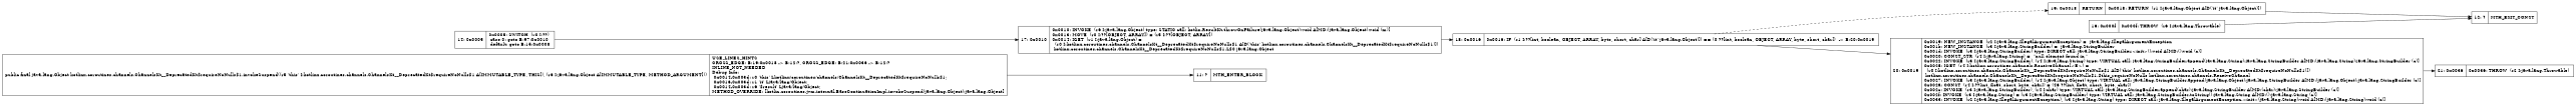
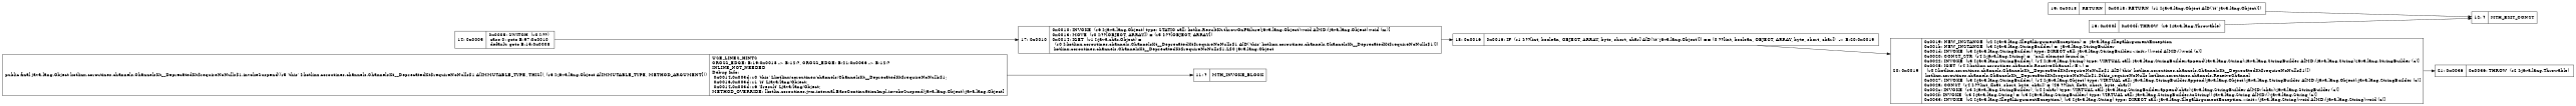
  digraph {
    rankdir=LR
    node [shape=record]
-   n1 [label="{11\:\ ?|MTH_ENTER_BLOCK\l}"]
+   n1 [label="{11\:\ ?|MTH_INVOKE_BLOCK\l}"]
    n2 [label="{14\:\ 0x0005|0x0005: SWITCH  (r0 I:??)\l case 0: goto B:97:0x0010\l default: goto B:15:0x0008 \l}"]
-   n3 [label="{17\:\ 0x0010|0x0010: INVOKE  (r6 I:java.lang.Object) type: STATIC call: kotlin.ResultKt.throwOnFailure(java.lang.Object):void A[MD:(java.lang.Object):void (m)]\l0x0013: MOVE  (r0 I:??[OBJECT, ARRAY]) = (r5 I:??[OBJECT, ARRAY]) \l0x0014: IGET  (r1 I:java.lang.Object) = \l  (r0 I:kotlinx.coroutines.channels.ChannelsKt__DeprecatedKt$requireNoNulls$1 A[D('this' kotlinx.coroutines.channels.ChannelsKt__DeprecatedKt$requireNoNulls$1)])\l kotlinx.coroutines.channels.ChannelsKt__DeprecatedKt$requireNoNulls$1.L$0 java.lang.Object \l}"]
+   n3 [label="{17\:\ 0x0010|0x0010: INVOKE  (r6 I:java.lang.Object) type: STATIC call: kotlin.ResultKt.throwOnFailure(java.lang.Object):void A[MD:(java.lang.Object):void (m)]\l0x0013: MOVE  (r0 I:??[OBJECT, ARRAY]) = (r5 I:??[OBJECT, ARRAY]) \l0x0014: IGET  (r1 I:java.char.Object) = \l  (r0 I:kotlinx.coroutines.channels.ChannelsKt__DeprecatedKt$requireNoNulls$1 A[D('this' kotlinx.coroutines.channels.ChannelsKt__DeprecatedKt$requireNoNulls$1)])\l kotlinx.coroutines.channels.ChannelsKt__DeprecatedKt$requireNoNulls$1.L$0 java.lang.Object \l}"]
    n4 [label="{18\:\ 0x0016|0x0016: IF  (r1 I:??[int, boolean, OBJECT, ARRAY, byte, short, char] A[D('it' java.lang.Object)]) == (0 ??[int, boolean, OBJECT, ARRAY, byte, short, char])  \-\> B:20:0x0019 \l}"]
    n5 [label="{16\:\ 0x000f|0x000f: THROW  (r6 I:java.lang.Throwable) \l}"]
    n6 [label="{12\:\ ?|MTH_EXIT_CONST\l}"]
    n7 [label="{19\:\ 0x0018|RETURN\l|0x0018: RETURN  (r1 I:java.lang.Object A[D('it' java.lang.Object)]) \l}"]
    n8 [label="{20\:\ 0x0019|0x0019: NEW_INSTANCE  (r2 I:java.lang.IllegalArgumentException) =  java.lang.IllegalArgumentException \l0x001b: NEW_INSTANCE  (r3 I:java.lang.StringBuilder) =  java.lang.StringBuilder \l0x001d: INVOKE  (r3 I:java.lang.StringBuilder) type: DIRECT call: java.lang.StringBuilder.\<init\>():void A[MD:():void (c)]\l0x0020: CONST_STR  (r4 I:java.lang.String) =  \"null element found in \" \l0x0022: INVOKE  (r3 I:java.lang.StringBuilder), (r4 I:java.lang.String) type: VIRTUAL call: java.lang.StringBuilder.append(java.lang.String):java.lang.StringBuilder A[MD:(java.lang.String):java.lang.StringBuilder (c)]\l0x0025: IGET  (r4 I:kotlinx.coroutines.channels.ReceiveChannel\<E\>) = \l  (r0 I:kotlinx.coroutines.channels.ChannelsKt__DeprecatedKt$requireNoNulls$1 A[D('this' kotlinx.coroutines.channels.ChannelsKt__DeprecatedKt$requireNoNulls$1)])\l kotlinx.coroutines.channels.ChannelsKt__DeprecatedKt$requireNoNulls$1.$this_requireNoNulls kotlinx.coroutines.channels.ReceiveChannel \l0x0027: INVOKE  (r3 I:java.lang.StringBuilder), (r4 I:java.lang.Object) type: VIRTUAL call: java.lang.StringBuilder.append(java.lang.Object):java.lang.StringBuilder A[MD:(java.lang.Object):java.lang.StringBuilder (c)]\l0x002a: CONST  (r4 I:??[int, float, short, byte, char]) = (46 ??[int, float, short, byte, char]) \l0x002c: INVOKE  (r3 I:java.lang.StringBuilder), (r4 I:char) type: VIRTUAL call: java.lang.StringBuilder.append(char):java.lang.StringBuilder A[MD:(char):java.lang.StringBuilder (c)]\l0x002f: INVOKE  (r3 I:java.lang.String) = (r3 I:java.lang.StringBuilder) type: VIRTUAL call: java.lang.StringBuilder.toString():java.lang.String A[MD:():java.lang.String (c)]\l0x0033: INVOKE  (r2 I:java.lang.IllegalArgumentException), (r3 I:java.lang.String) type: DIRECT call: java.lang.IllegalArgumentException.\<init\>(java.lang.String):void A[MD:(java.lang.String):void (c)]\l}"]
    n9 [label="{21\:\ 0x0036|0x0036: THROW  (r2 I:java.lang.Throwable) \l}"]
    n10 [label="{public final java.lang.Object kotlinx.coroutines.channels.ChannelsKt__DeprecatedKt$requireNoNulls$1.invokeSuspend((r5 'this' I:kotlinx.coroutines.channels.ChannelsKt__DeprecatedKt$requireNoNulls$1 A[IMMUTABLE_TYPE, THIS]), (r6 I:java.lang.Object A[IMMUTABLE_TYPE, METHOD_ARGUMENT]))  | USE_LINES_HINTS\lCROSS_EDGE: B:19:0x0018 \-\> B:12:?, CROSS_EDGE: B:21:0x0036 \-\> B:12:?\lINLINE_NOT_NEEDED\lDebug Info:\l  0x0014\-0x003d: r0 'this' Lkotlinx\/coroutines\/channels\/ChannelsKt__DeprecatedKt$requireNoNulls$1;\l  0x0016\-0x003d: r1 'it' Ljava\/lang\/Object;\l  0x0014\-0x003d: r6 '$result' Ljava\/lang\/Object;\lMETHOD_OVERRIDE: [kotlin.coroutines.jvm.internal.BaseContinuationImpl.invokeSuspend(java.lang.Object):java.lang.Object]\l}"]
    n2 -> n3
    n3 -> n4
-   n4 -> n7 [style=dashed]
    n4 -> n8
    n5 -> n6
    n7 -> n6
    n8 -> n9
    n10 -> n1
  }
